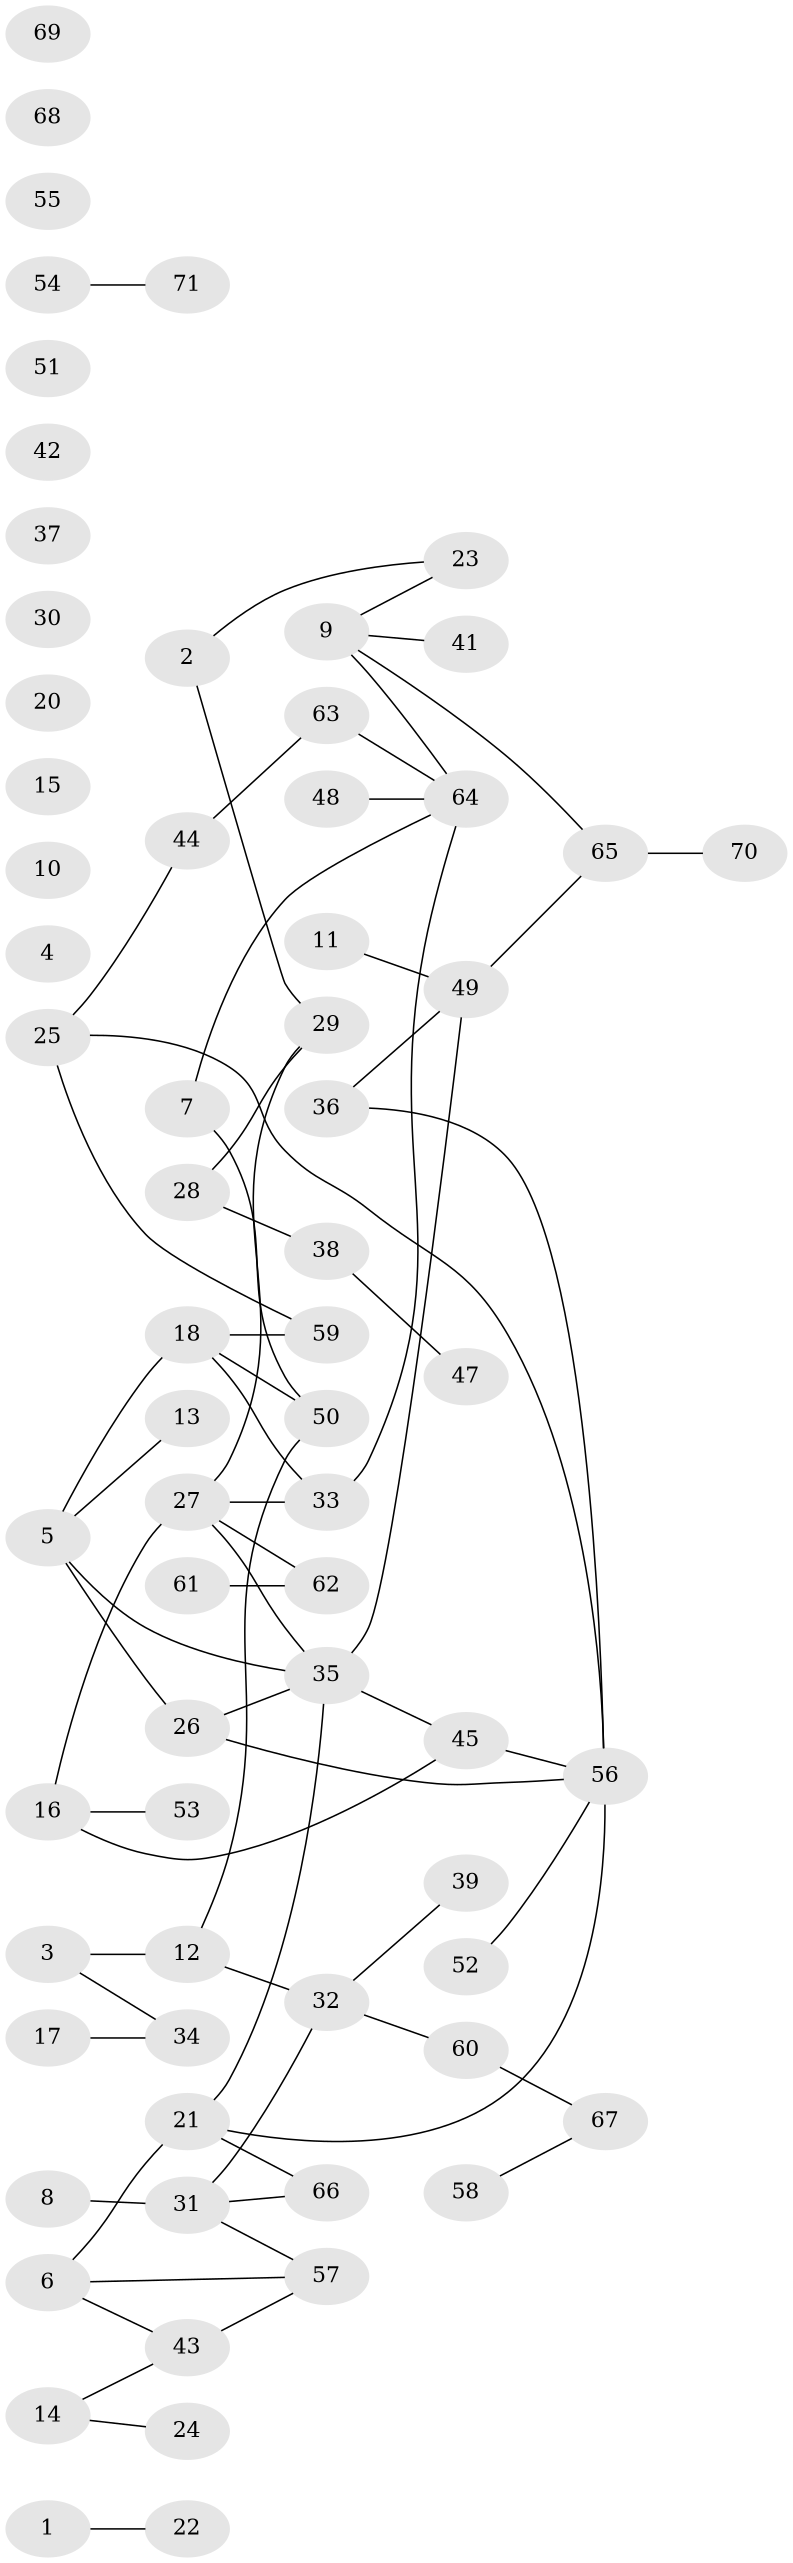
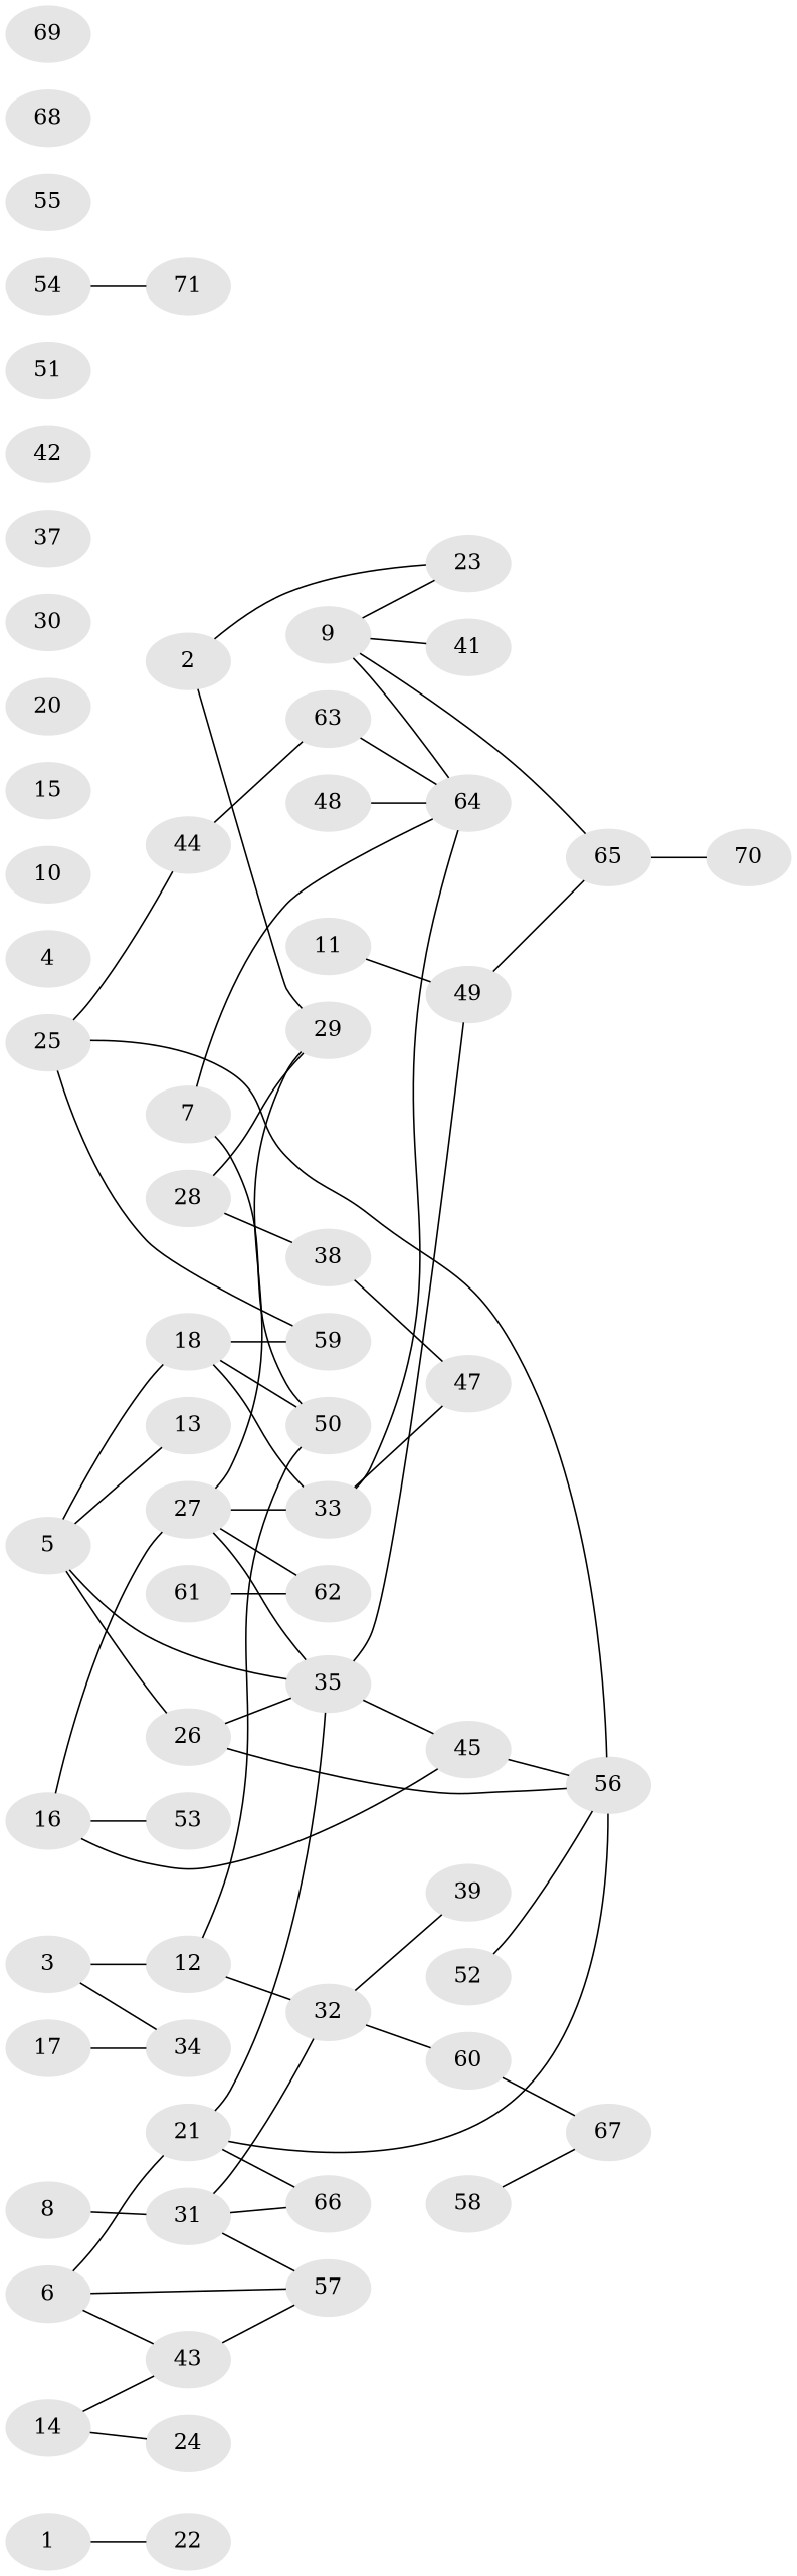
  graph {
    rankdir=LR
    node [color=gray90 style=filled]
    1
    22
    2
    23
    29
    3
    12
    34
    50
    32
    4
    5
    13
    18
    26
    35
    33
    59
    56
    49
    45
    6
    21
    43
    57
    66
    7
    64
    8
    31
    61
    62
    9
    41
    65
    70
    10
    11
    39
    60
    14
    24
    15
    16
    27
    53
    17
    47
    20
    25
    44
    63
    28
    38
    30
    67
-   36
    37
    42
    48
    51
    52
    54
    71
    55
    58
    68
    69
    1 -- 22
    2 -- 23
    2 -- 29
    3 -- 12
    3 -- 34
    12 -- 50
    12 -- 32
    32 -- 39
    32 -- 60
    5 -- 13
    5 -- 18
    5 -- 26
    5 -- 35
    18 -- 50
    18 -- 33
    18 -- 59
    26 -- 35
    26 -- 56
    35 -- 49
    35 -- 45
    33 -- 64
+   33 -- 47
    49 -- 65
    45 -- 56
    6 -- 21
    6 -- 43
    6 -- 57
    21 -- 35
    21 -- 56
    21 -- 66
    43 -- 57
    7 -- 50
    7 -- 64
    8 -- 31
    31 -- 32
    31 -- 57
    31 -- 66
    61 -- 62
    9 -- 23
    9 -- 64
    9 -- 41
    9 -- 65
    65 -- 70
    11 -- 49
    60 -- 67
    14 -- 43
    14 -- 24
    16 -- 45
    16 -- 27
    16 -- 53
    27 -- 29
    27 -- 35
    27 -- 33
    27 -- 62
    17 -- 34
    25 -- 59
    25 -- 56
    25 -- 44
    44 -- 63
    63 -- 64
    28 -- 29
    28 -- 38
    38 -- 47
-   36 -- 56
-   36 -- 49
    48 -- 64
    52 -- 56
    54 -- 71
    58 -- 67
  }
